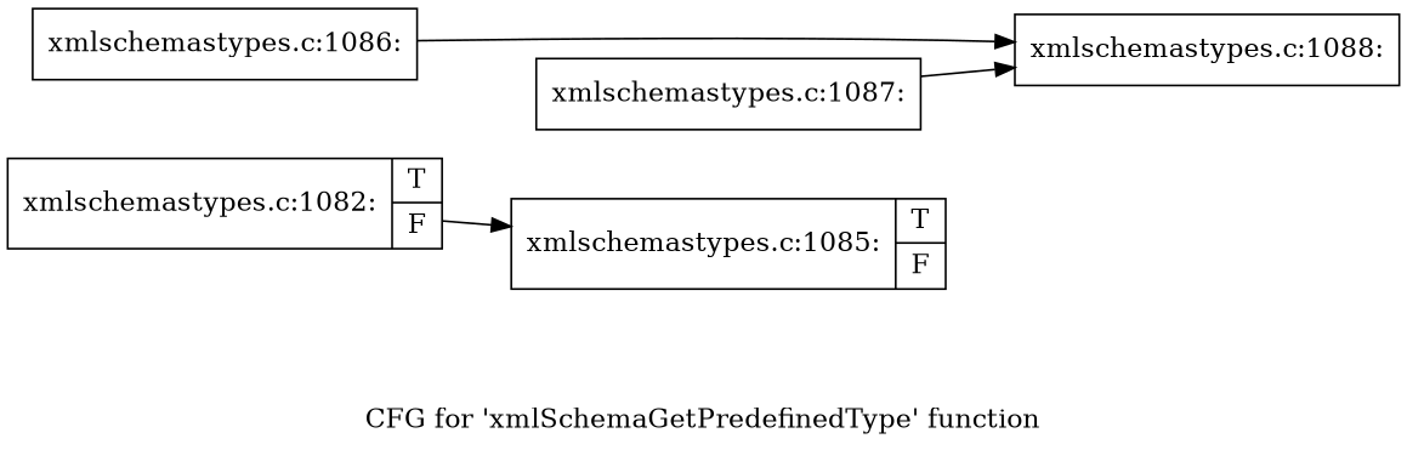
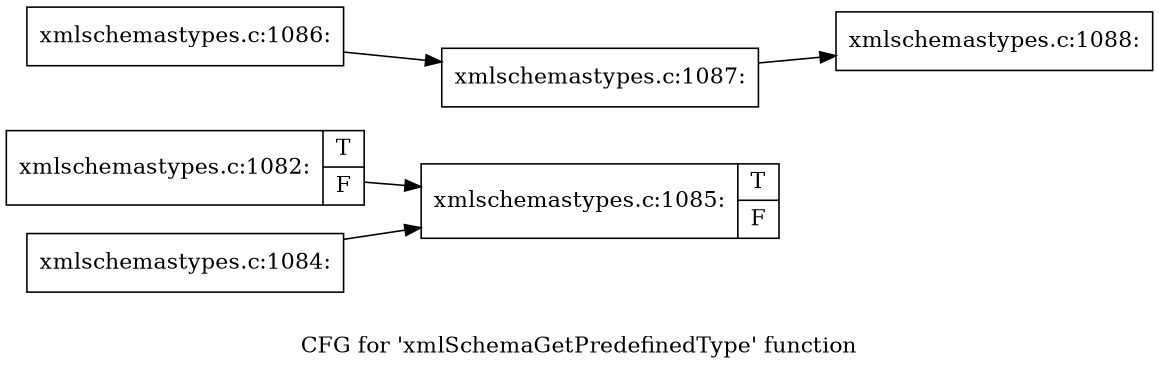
  digraph {
    label="CFG for 'xmlSchemaGetPredefinedType' function"
    rankdir=LR
    node [shape=record]
    n1 [label="{xmlschemastypes.c:1082:|{<s0>T|<s1>F}}"]
    n2 [label="{xmlschemastypes.c:1085:|{<s0>T|<s1>F}}"]
+   n3 [label="{xmlschemastypes.c:1084:}"]
    n4 [label="{xmlschemastypes.c:1086:}"]
    n5 [label="{xmlschemastypes.c:1088:}"]
    n6 [label="{xmlschemastypes.c:1087:}"]
    n1 -> n2
-   n4 -> n5
+   n3 -> n2
+   n4 -> n6
    n6 -> n5
  }
